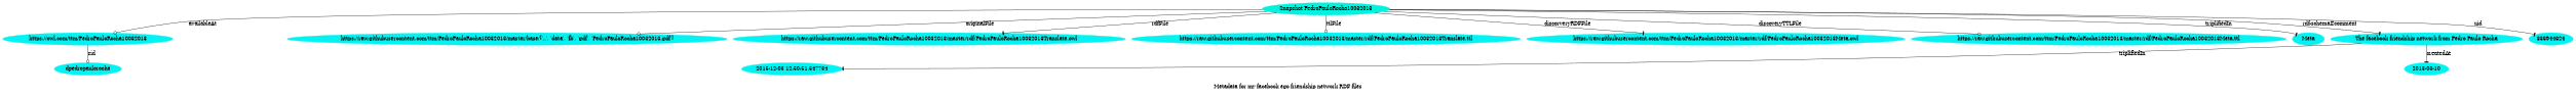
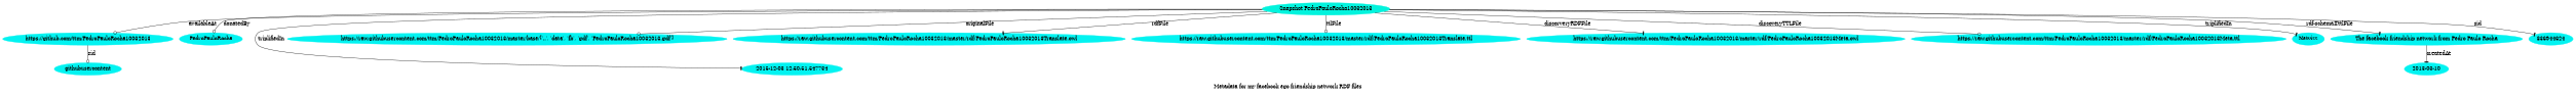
  digraph {
    label="Metadata for my facebook ego friendship network RDF files"
    node [color="#02F3F1" style=filled]
    edge [arrowhead=tee]
    "Snapshot PedroPauloRocha10032013" [color="#02F3DD"]
    n2 [label="2015-12-03 12:50:51.547734"]
-   n4 [label="https://owl.com/ttm/PedroPauloRocha10032013"]
+   n3 [label=PedroPauloRocha]
+   n4 [label="https://github.com/ttm/PedroPauloRocha10032013"]
    n5 [label="https://raw.githubusercontent.com/ttm/PedroPauloRocha10032013/master/base/['..', 'data', 'fb', 'gdf', 'PedroPauloRocha10032013.gdf']"]
    n6 [label="https://raw.githubusercontent.com/ttm/PedroPauloRocha10032013/master/rdf/PedroPauloRocha10032013Translate.owl"]
    n7 [label="https://raw.githubusercontent.com/ttm/PedroPauloRocha10032013/master/rdf/PedroPauloRocha10032013Translate.ttl"]
    n8 [label="https://raw.githubusercontent.com/ttm/PedroPauloRocha10032013/master/rdf/PedroPauloRocha10032013Meta.owl"]
    n9 [label="https://raw.githubusercontent.com/ttm/PedroPauloRocha10032013/master/rdf/PedroPauloRocha10032013Meta.ttl"]
-   n10 [label=Meta]
+   n10 [label=Netvizz]
    n11 [label="The facebook friendship network from Pedro Paulo Rocha"]
    n12 [label=836944624]
    n13 [label="2013-03-10"]
-   n14 [label=dpedropaulorocha]
-   n11 -> n2 [label=triplifiedIn]
+   n14 [label=githubusercontent]
+   "Snapshot PedroPauloRocha10032013" -> n2 [label=triplifiedIn]
+   "Snapshot PedroPauloRocha10032013" -> n3 [arrowhead=odot label=donatedBy]
    "Snapshot PedroPauloRocha10032013" -> n4 [arrowhead=odot label=availableAt]
    "Snapshot PedroPauloRocha10032013" -> n5 [arrowhead=odot label=originalFile]
    "Snapshot PedroPauloRocha10032013" -> n6 [label=rdfFile]
    "Snapshot PedroPauloRocha10032013" -> n7 [arrowhead=odot label=ttlFile]
    "Snapshot PedroPauloRocha10032013" -> n8 [label=discorveryRDFFile]
    "Snapshot PedroPauloRocha10032013" -> n9 [arrowhead=odot label=discoveryTTLFile]
    "Snapshot PedroPauloRocha10032013" -> n10 [label=triplifiedIn]
-   "Snapshot PedroPauloRocha10032013" -> n11 [label="rdf-schema#comment"]
-   "Snapshot PedroPauloRocha10032013" -> n12 [label=uid]
+   "Snapshot PedroPauloRocha10032013" -> n11 [label="rdf-schema#ttlFile"]
+   "Snapshot PedroPauloRocha10032013" -> n12 [label=sid]
    n4 -> n14 [arrowhead=odot label=sid]
    n11 -> n13 [label=createdAt]
  }
